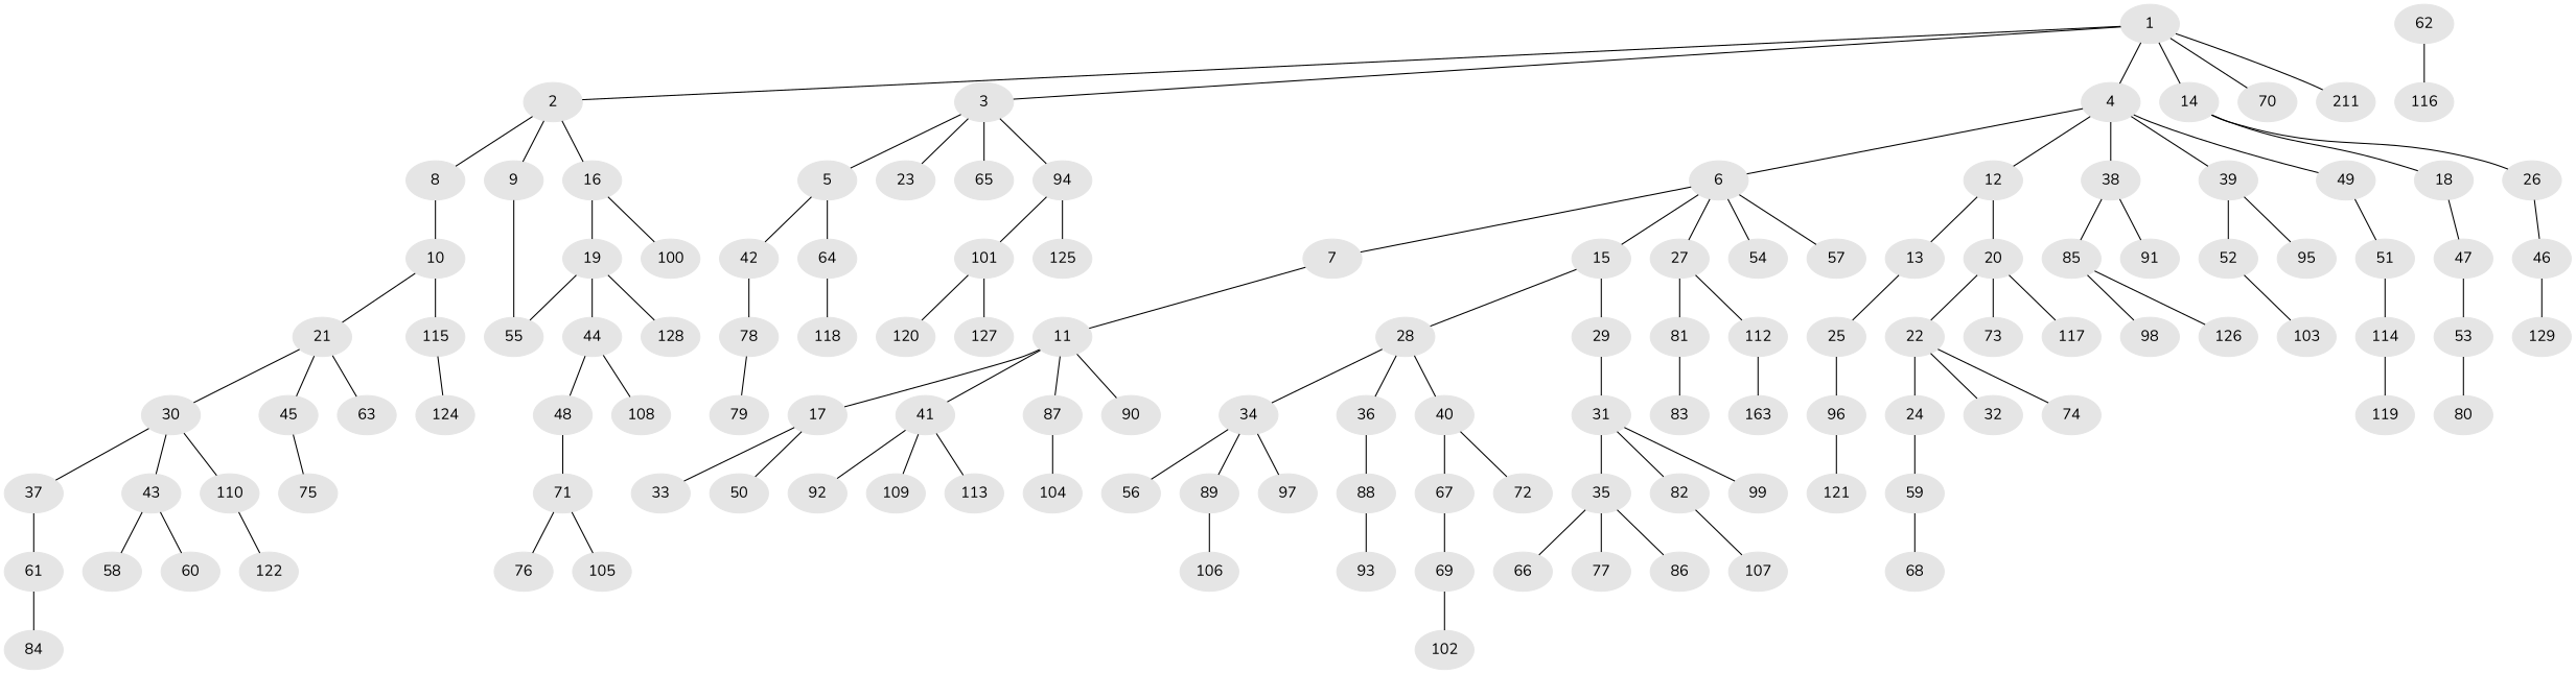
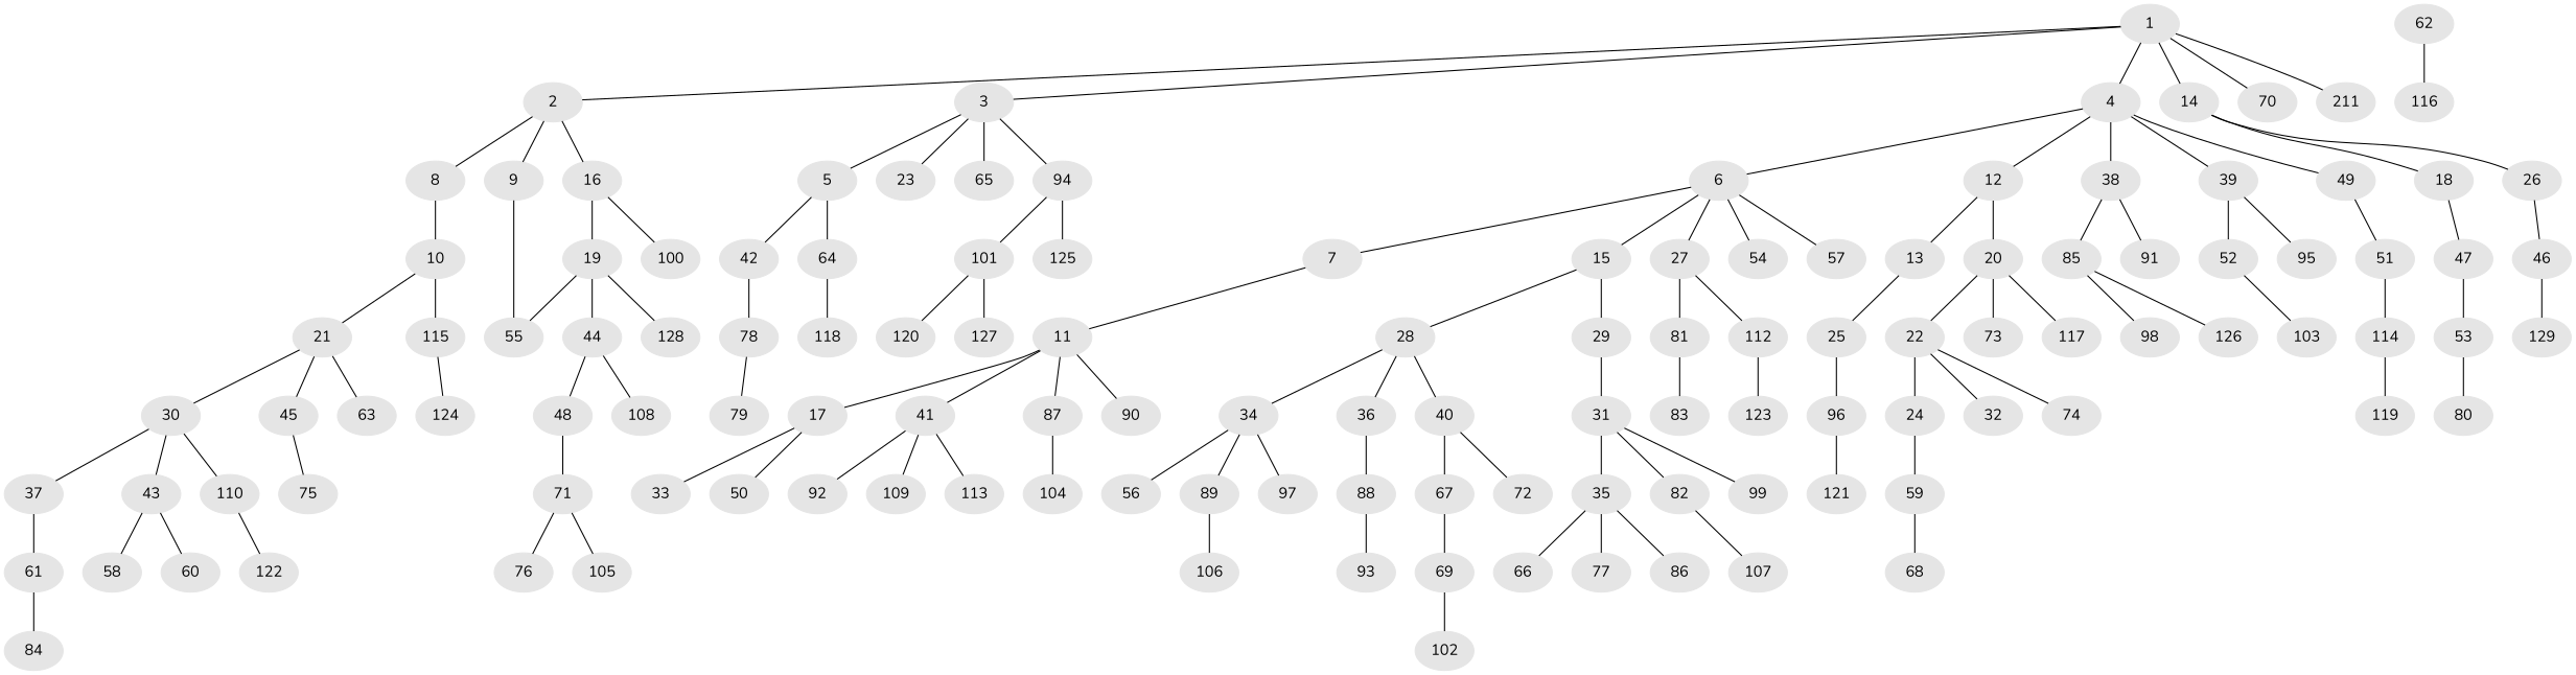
  graph {
    fontname=Nunito
    node [color=gray90 fontname=Nunito style=filled]
    edge [fontname=Nunito]
    1
    2
    3
    4
    14
    70
    n7 [label=211]
    8
    9
    16
    5
    23
    65
    94
    6
    12
    38
    39
    49
    18
    26
    10
    55
    19
    100
    42
    64
    101
    125
    7
    15
    27
    54
    57
    13
    20
    85
    91
    52
    95
    51
    78
    118
    11
    28
    29
    81
    112
    17
    41
    87
    90
    21
    115
    30
    45
    63
    124
    33
    50
    92
    109
    113
    104
    25
    22
    73
    117
    96
    47
    46
    34
    36
    40
    31
    44
    128
    53
    48
    108
    62
    116
    24
    32
    74
    37
    43
    110
    75
    59
    68
    121
    129
    83
-   123 [label=163]
+   123
    56
    89
    97
    88
    67
    72
    35
    82
    99
    61
    58
    60
    122
    66
    77
    86
    107
    106
    93
    84
    98
    126
    103
    69
    79
    71
    80
    76
    105
    114
    119
    102
    120
    127
    1 -- 2
    1 -- 3
    1 -- 4
    1 -- 14
    1 -- 70
    1 -- n7
    2 -- 8
    2 -- 9
    2 -- 16
    3 -- 5
    3 -- 23
    3 -- 65
    3 -- 94
    4 -- 6
    4 -- 12
    4 -- 38
    4 -- 39
    4 -- 49
    14 -- 18
    14 -- 26
    8 -- 10
    9 -- 55
    16 -- 19
    16 -- 100
    5 -- 42
    5 -- 64
    94 -- 101
    94 -- 125
    6 -- 7
    6 -- 15
    6 -- 27
    6 -- 54
    6 -- 57
    12 -- 13
    12 -- 20
    38 -- 85
    38 -- 91
    39 -- 52
    39 -- 95
    49 -- 51
    18 -- 47
    26 -- 46
    10 -- 21
    10 -- 115
    19 -- 55
    19 -- 44
    19 -- 128
    42 -- 78
    64 -- 118
    101 -- 120
    101 -- 127
    7 -- 11
    15 -- 28
    15 -- 29
    27 -- 81
    27 -- 112
    13 -- 25
    20 -- 22
    20 -- 73
    20 -- 117
    85 -- 98
    85 -- 126
    52 -- 103
    51 -- 114
    78 -- 79
    11 -- 17
    11 -- 41
    11 -- 87
    11 -- 90
    28 -- 34
    28 -- 36
    28 -- 40
    29 -- 31
    81 -- 83
    112 -- 123
    17 -- 33
    17 -- 50
    41 -- 92
    41 -- 109
    41 -- 113
    87 -- 104
    21 -- 30
    21 -- 45
    21 -- 63
    115 -- 124
    30 -- 37
    30 -- 43
    30 -- 110
    45 -- 75
    25 -- 96
    22 -- 24
    22 -- 32
    22 -- 74
    96 -- 121
    47 -- 53
    46 -- 129
    34 -- 56
    34 -- 89
    34 -- 97
    36 -- 88
    40 -- 67
    40 -- 72
    31 -- 35
    31 -- 82
    31 -- 99
    44 -- 48
    44 -- 108
    53 -- 80
    48 -- 71
    62 -- 116
    24 -- 59
    37 -- 61
    43 -- 58
    43 -- 60
    110 -- 122
    59 -- 68
    89 -- 106
    88 -- 93
    67 -- 69
    35 -- 66
    35 -- 77
    35 -- 86
    82 -- 107
    61 -- 84
    69 -- 102
    71 -- 76
    71 -- 105
    114 -- 119
  }
